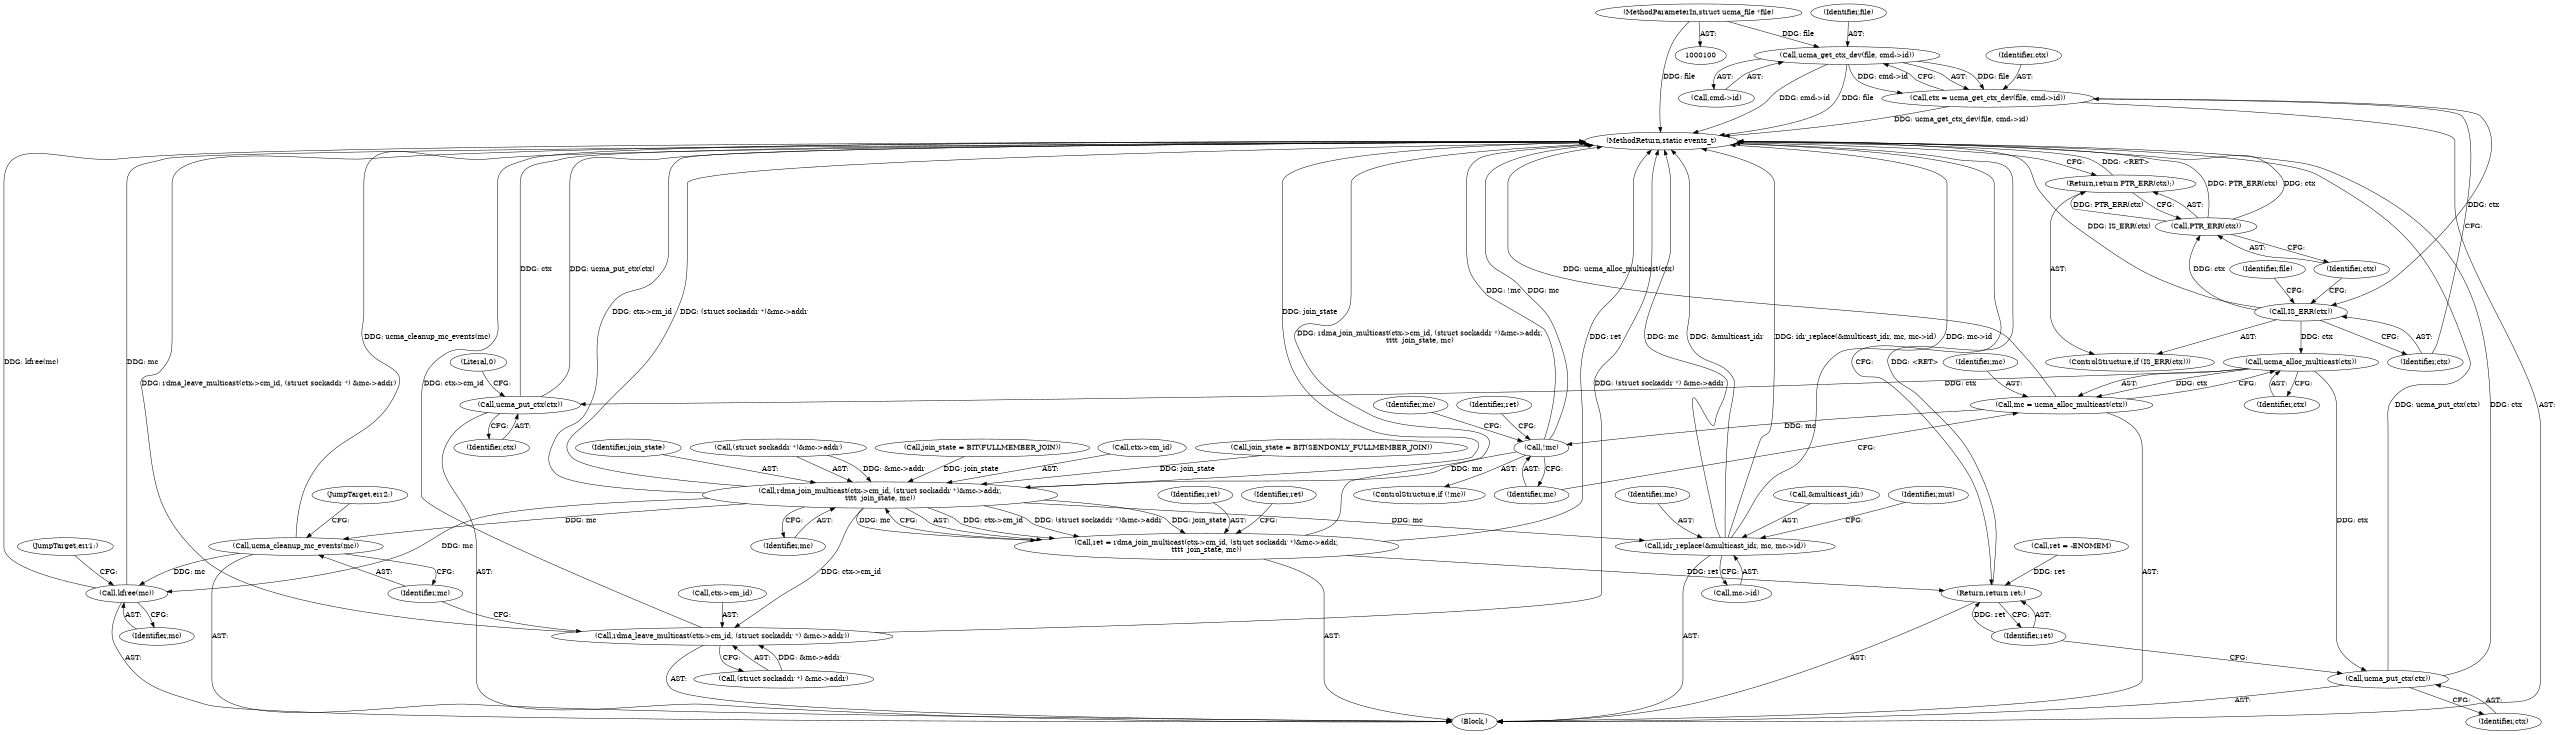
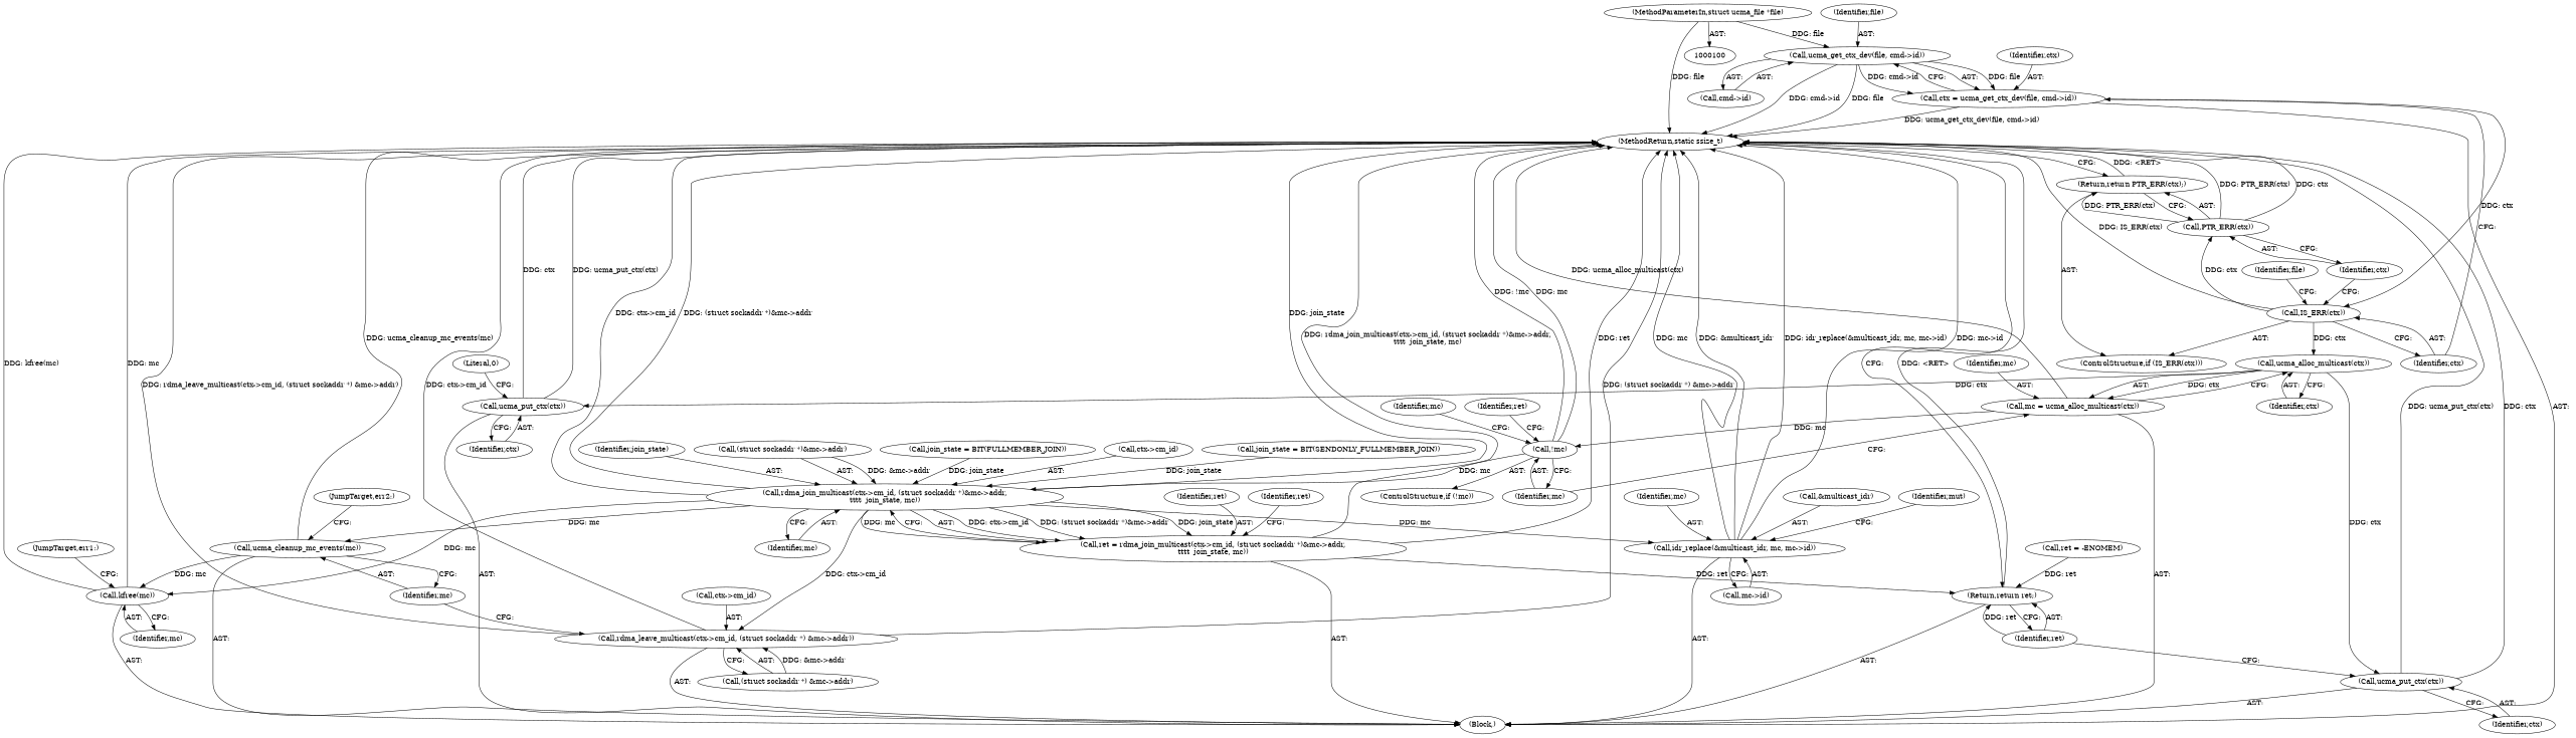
  digraph {
    n1 [label="(Call,ucma_get_ctx_dev(file, cmd->id))"]
    n2 [label="(Call,ctx = ucma_get_ctx_dev(file, cmd->id))"]
    n3 [label="(Call,cmd->id)"]
-   n4 [label="(MethodReturn,static events_t)"]
+   n4 [label="(MethodReturn,static ssize_t)"]
    n5 [label="(Call,IS_ERR(ctx))"]
    n6 [label="(Block,)"]
    n7 [label="(Return,return PTR_ERR(ctx);)"]
    n8 [label="(Return,return ret;)"]
    n9 [label="(MethodParameterIn,struct ucma_file *file)"]
    1000100
    n11 [label="(Call,PTR_ERR(ctx))"]
    n12 [label="(Call,ucma_alloc_multicast(ctx))"]
    n13 [label="(Identifier,ctx)"]
    n14 [label="(ControlStructure,if (IS_ERR(ctx)))"]
    n15 [label="(Identifier,ctx)"]
    n16 [label="(Call,mc = ucma_alloc_multicast(ctx))"]
    n17 [label="(Call,ucma_put_ctx(ctx))"]
    n18 [label="(Call,ucma_put_ctx(ctx))"]
    n19 [label="(Identifier,ctx)"]
    n20 [label="(Call,!mc)"]
    n21 [label="(Identifier,ctx)"]
    n22 [label="(Identifier,ctx)"]
    n23 [label="(Call,rdma_join_multicast(ctx->cm_id, (struct sockaddr *)&mc->addr,\n\t\t\t\t  join_state, mc))"]
    n24 [label="(Identifier,mc)"]
    n25 [label="(ControlStructure,if (!mc))"]
    n26 [label="(Call,ret = rdma_join_multicast(ctx->cm_id, (struct sockaddr *)&mc->addr,\n\t\t\t\t  join_state, mc))"]
    n27 [label="(Call,idr_replace(&multicast_idr, mc, mc->id))"]
    n28 [label="(Call,rdma_leave_multicast(ctx->cm_id, (struct sockaddr *) &mc->addr))"]
    n29 [label="(Call,ucma_cleanup_mc_events(mc))"]
    n30 [label="(Call,kfree(mc))"]
    n31 [label="(Identifier,mc)"]
    n32 [label="(Call,mc->id)"]
    n33 [label="(Call,(struct sockaddr *) &mc->addr)"]
    n34 [label="(Identifier,mc)"]
    n35 [label="(Identifier,mc)"]
    n36 [label="(Identifier,ret)"]
    n37 [label="(Call,ctx->cm_id)"]
    n38 [label="(Call,ret = -ENOMEM)"]
    n39 [label="(Call,(struct sockaddr *)&mc->addr)"]
    n40 [label="(Call,&multicast_idr)"]
    n41 [label="(Call,join_state = BIT(FULLMEMBER_JOIN))"]
    n42 [label="(Identifier,ret)"]
    n43 [label="(Identifier,file)"]
    n44 [label="(Identifier,ret)"]
    n45 [label="(JumpTarget,err1:)"]
    n46 [label="(JumpTarget,err2:)"]
    n47 [label="(Identifier,file)"]
    n48 [label="(Call,ctx->cm_id)"]
    n49 [label="(Identifier,ret)"]
    n50 [label="(Identifier,mut)"]
    n51 [label="(Identifier,ctx)"]
    n52 [label="(Literal,0)"]
    n53 [label="(Identifier,mc)"]
    n54 [label="(Call,join_state = BIT(SENDONLY_FULLMEMBER_JOIN))"]
    n55 [label="(Identifier,join_state)"]
    n56 [label="(Identifier,mc)"]
    n57 [label="(Identifier,mc)"]
    n1 -> n2 [label="AST: "]
    n1 -> n2 [label="DDG: file"]
    n1 -> n2 [label="DDG: cmd->id"]
    n1 -> n3 [label="AST: "]
    n1 -> n4 [label="DDG: cmd->id"]
    n1 -> n4 [label="DDG: file"]
    n2 -> n1 [label="CFG: "]
    n2 -> n4 [label="DDG: ucma_get_ctx_dev(file, cmd->id)"]
    n2 -> n5 [label="DDG: ctx"]
    n2 -> n6 [label="AST: "]
    n3 -> n1 [label="AST: "]
    n4 -> n7 [label="CFG: "]
    n4 -> n8 [label="CFG: "]
    n5 -> n4 [label="DDG: IS_ERR(ctx)"]
    n5 -> n11 [label="DDG: ctx"]
    n5 -> n12 [label="DDG: ctx"]
    n5 -> n13 [label="CFG: "]
    n5 -> n14 [label="AST: "]
    n7 -> n4 [label="DDG: <RET>"]
    n7 -> n11 [label="CFG: "]
    n7 -> n14 [label="AST: "]
    n8 -> n4 [label="DDG: <RET>"]
    n8 -> n6 [label="AST: "]
    n8 -> n36 [label="CFG: "]
    n9 -> n1 [label="DDG: file"]
    n9 -> n4 [label="DDG: file"]
    n9 -> 1000100 [label="AST: "]
    n11 -> n4 [label="DDG: PTR_ERR(ctx)"]
    n11 -> n4 [label="DDG: ctx"]
    n11 -> n7 [label="AST: "]
    n11 -> n7 [label="DDG: PTR_ERR(ctx)"]
    n11 -> n15 [label="CFG: "]
    n12 -> n16 [label="AST: "]
    n12 -> n16 [label="DDG: ctx"]
    n12 -> n17 [label="DDG: ctx"]
    n12 -> n18 [label="DDG: ctx"]
    n12 -> n19 [label="CFG: "]
    n13 -> n2 [label="CFG: "]
    n13 -> n5 [label="AST: "]
    n15 -> n5 [label="CFG: "]
    n15 -> n11 [label="AST: "]
    n16 -> n4 [label="DDG: ucma_alloc_multicast(ctx)"]
    n16 -> n6 [label="AST: "]
    n16 -> n12 [label="CFG: "]
    n16 -> n20 [label="DDG: mc"]
    n17 -> n4 [label="DDG: ctx"]
    n17 -> n4 [label="DDG: ucma_put_ctx(ctx)"]
    n17 -> n6 [label="AST: "]
    n17 -> n21 [label="CFG: "]
    n18 -> n4 [label="DDG: ucma_put_ctx(ctx)"]
    n18 -> n4 [label="DDG: ctx"]
    n18 -> n6 [label="AST: "]
    n18 -> n22 [label="CFG: "]
    n19 -> n12 [label="AST: "]
    n20 -> n4 [label="DDG: !mc"]
    n20 -> n4 [label="DDG: mc"]
    n20 -> n23 [label="DDG: mc"]
    n20 -> n24 [label="CFG: "]
    n20 -> n25 [label="AST: "]
    n21 -> n17 [label="AST: "]
    n22 -> n18 [label="AST: "]
    n23 -> n4 [label="DDG: join_state"]
    n23 -> n4 [label="DDG: ctx->cm_id"]
    n23 -> n4 [label="DDG: (struct sockaddr *)&mc->addr"]
    n23 -> n26 [label="AST: "]
    n23 -> n26 [label="DDG: ctx->cm_id"]
    n23 -> n26 [label="DDG: (struct sockaddr *)&mc->addr"]
    n23 -> n26 [label="DDG: join_state"]
    n23 -> n26 [label="DDG: mc"]
    n23 -> n27 [label="DDG: mc"]
    n23 -> n28 [label="DDG: ctx->cm_id"]
    n23 -> n29 [label="DDG: mc"]
    n23 -> n30 [label="DDG: mc"]
    n23 -> n31 [label="CFG: "]
    n24 -> n16 [label="CFG: "]
    n24 -> n20 [label="AST: "]
    n26 -> n4 [label="DDG: rdma_join_multicast(ctx->cm_id, (struct sockaddr *)&mc->addr,\n\t\t\t\t  join_state, mc)"]
    n26 -> n4 [label="DDG: ret"]
    n26 -> n6 [label="AST: "]
    n26 -> n8 [label="DDG: ret"]
    n26 -> n23 [label="CFG: "]
    n27 -> n4 [label="DDG: mc"]
    n27 -> n4 [label="DDG: &multicast_idr"]
    n27 -> n4 [label="DDG: idr_replace(&multicast_idr, mc, mc->id)"]
    n27 -> n4 [label="DDG: mc->id"]
    n27 -> n6 [label="AST: "]
    n27 -> n32 [label="CFG: "]
    n28 -> n4 [label="DDG: ctx->cm_id"]
    n28 -> n4 [label="DDG: (struct sockaddr *) &mc->addr"]
    n28 -> n4 [label="DDG: rdma_leave_multicast(ctx->cm_id, (struct sockaddr *) &mc->addr)"]
    n28 -> n6 [label="AST: "]
    n28 -> n33 [label="CFG: "]
    n29 -> n4 [label="DDG: ucma_cleanup_mc_events(mc)"]
    n29 -> n6 [label="AST: "]
    n29 -> n30 [label="DDG: mc"]
    n29 -> n34 [label="CFG: "]
    n30 -> n4 [label="DDG: kfree(mc)"]
    n30 -> n4 [label="DDG: mc"]
    n30 -> n6 [label="AST: "]
    n30 -> n35 [label="CFG: "]
    n31 -> n23 [label="AST: "]
    n32 -> n27 [label="AST: "]
    n33 -> n28 [label="AST: "]
    n33 -> n28 [label="DDG: &mc->addr"]
    n34 -> n28 [label="CFG: "]
    n34 -> n29 [label="AST: "]
    n35 -> n30 [label="AST: "]
    n36 -> n8 [label="AST: "]
    n36 -> n8 [label="DDG: ret"]
    n36 -> n18 [label="CFG: "]
    n37 -> n28 [label="AST: "]
    n38 -> n8 [label="DDG: ret"]
    n39 -> n23 [label="AST: "]
    n39 -> n23 [label="DDG: &mc->addr"]
    n40 -> n27 [label="AST: "]
    n41 -> n23 [label="DDG: join_state"]
    n42 -> n26 [label="AST: "]
    n43 -> n1 [label="AST: "]
    n44 -> n20 [label="CFG: "]
    n45 -> n30 [label="CFG: "]
    n46 -> n29 [label="CFG: "]
    n47 -> n5 [label="CFG: "]
    n48 -> n23 [label="AST: "]
    n49 -> n26 [label="CFG: "]
    n50 -> n27 [label="CFG: "]
    n51 -> n2 [label="AST: "]
    n52 -> n17 [label="CFG: "]
    n53 -> n20 [label="CFG: "]
    n54 -> n23 [label="DDG: join_state"]
    n55 -> n23 [label="AST: "]
    n56 -> n27 [label="AST: "]
    n57 -> n16 [label="AST: "]
  }
